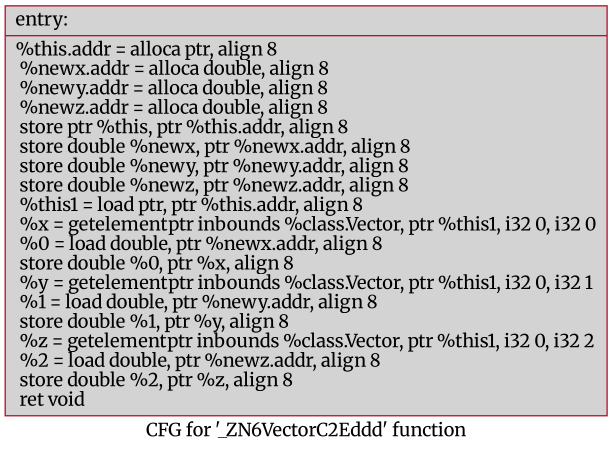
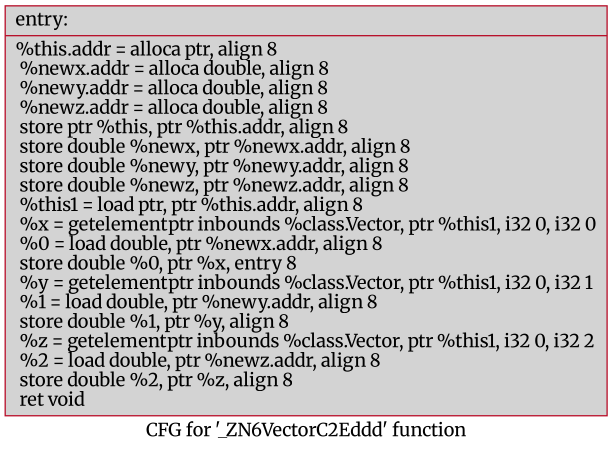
  digraph {
    label="CFG for '_ZN6VectorC2Eddd' function"
    fontname=Merriweather
-   n1 [color="#b70d28ff" fillcolor=lightgrey fontname=Merriweather label="{entry:\l|  %this.addr = alloca ptr, align 8\l  %newx.addr = alloca double, align 8\l  %newy.addr = alloca double, align 8\l  %newz.addr = alloca double, align 8\l  store ptr %this, ptr %this.addr, align 8\l  store double %newx, ptr %newx.addr, align 8\l  store double %newy, ptr %newy.addr, align 8\l  store double %newz, ptr %newz.addr, align 8\l  %this1 = load ptr, ptr %this.addr, align 8\l  %x = getelementptr inbounds %class.Vector, ptr %this1, i32 0, i32 0\l  %0 = load double, ptr %newx.addr, align 8\l  store double %0, ptr %x, align 8\l  %y = getelementptr inbounds %class.Vector, ptr %this1, i32 0, i32 1\l  %1 = load double, ptr %newy.addr, align 8\l  store double %1, ptr %y, align 8\l  %z = getelementptr inbounds %class.Vector, ptr %this1, i32 0, i32 2\l  %2 = load double, ptr %newz.addr, align 8\l  store double %2, ptr %z, align 8\l  ret void\l}" shape=record style=filled]
+   n1 [color="#b70d28ff" fillcolor=lightgrey fontname=Merriweather label="{entry:\l|  %this.addr = alloca ptr, align 8\l  %newx.addr = alloca double, align 8\l  %newy.addr = alloca double, align 8\l  %newz.addr = alloca double, align 8\l  store ptr %this, ptr %this.addr, align 8\l  store double %newx, ptr %newx.addr, align 8\l  store double %newy, ptr %newy.addr, align 8\l  store double %newz, ptr %newz.addr, align 8\l  %this1 = load ptr, ptr %this.addr, align 8\l  %x = getelementptr inbounds %class.Vector, ptr %this1, i32 0, i32 0\l  %0 = load double, ptr %newx.addr, align 8\l  store double %0, ptr %x, entry 8\l  %y = getelementptr inbounds %class.Vector, ptr %this1, i32 0, i32 1\l  %1 = load double, ptr %newy.addr, align 8\l  store double %1, ptr %y, align 8\l  %z = getelementptr inbounds %class.Vector, ptr %this1, i32 0, i32 2\l  %2 = load double, ptr %newz.addr, align 8\l  store double %2, ptr %z, align 8\l  ret void\l}" shape=record style=filled]
  }
